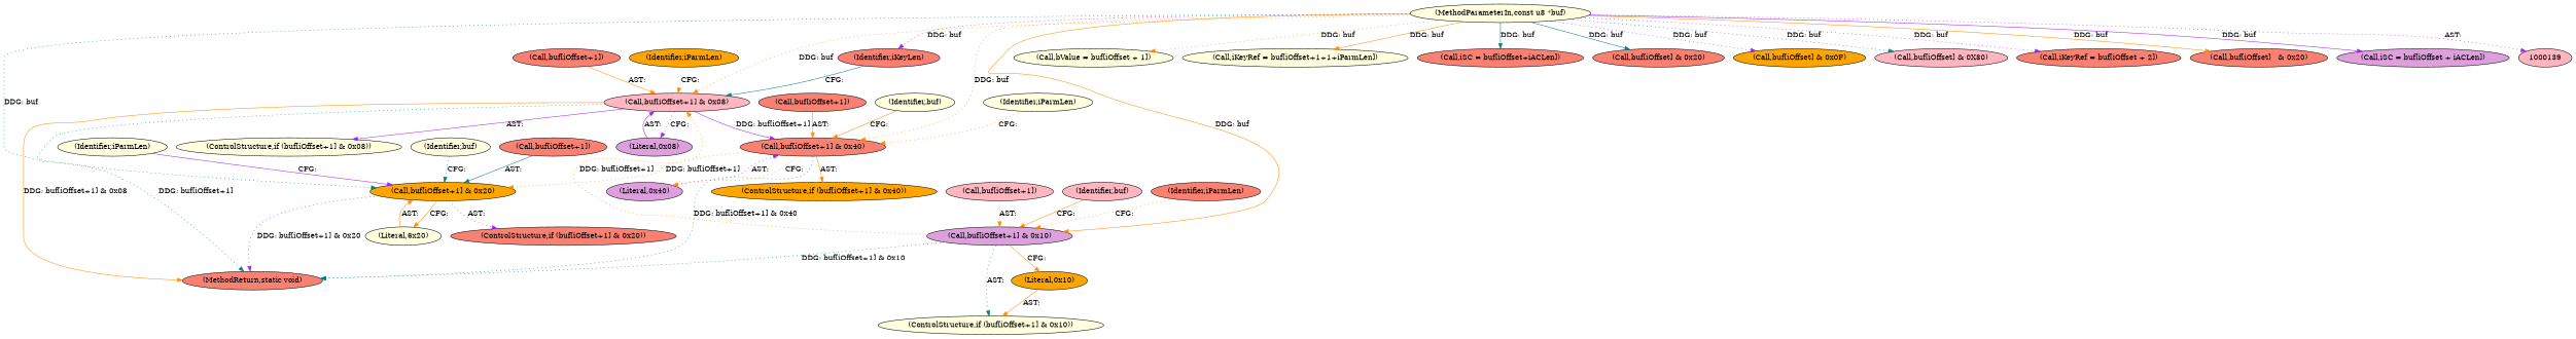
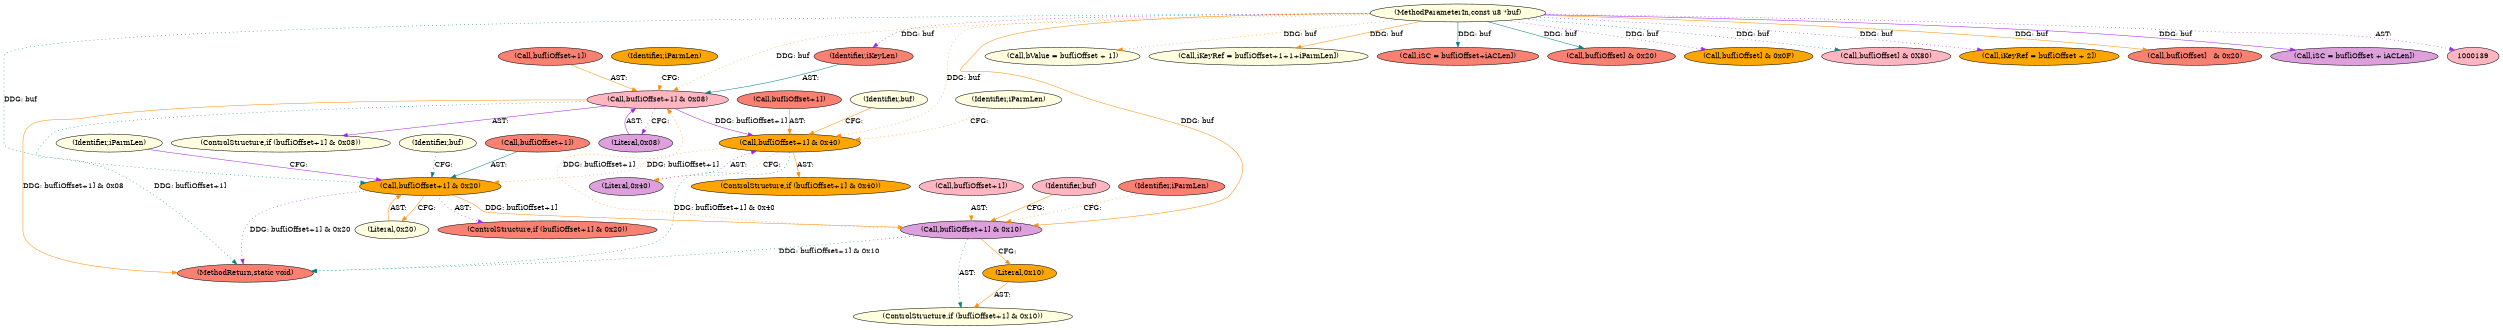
  digraph {
    node [fillcolor=lightyellow style=filled]
    edge [color=darkorange style=dotted]
    n1 [fillcolor=lightpink label="(Call,buf[iOffset+1] & 0x08)"]
-   n2 [fillcolor=salmon label="(Call,buf[iOffset+1] & 0x40)"]
+   n2 [fillcolor=orange label="(Call,buf[iOffset+1] & 0x40)"]
    n3 [label="(ControlStructure,if (buf[iOffset+1] & 0x08))"]
    n4 [fillcolor=plum label="(Literal,0x08)"]
    n5 [fillcolor=salmon label="(MethodReturn,static void)"]
    n6 [fillcolor=orange label="(Call,buf[iOffset+1] & 0x20)"]
    n7 [fillcolor=plum label="(Literal,0x40)"]
    n8 [fillcolor=orange label="(ControlStructure,if (buf[iOffset+1] & 0x40))"]
    n9 [fillcolor=plum label="(Call,buf[iOffset+1] & 0x10)"]
    n10 [fillcolor=orange label="(Literal,0x10)"]
    n11 [label="(ControlStructure,if (buf[iOffset+1] & 0x10))"]
-   n12 [label="(Literal,6x20)"]
+   n12 [label="(Literal,0x20)"]
    n13 [fillcolor=salmon label="(ControlStructure,if (buf[iOffset+1] & 0x20))"]
    n14 [label="(MethodParameterIn,const u8 *buf)"]
    n15 [label="(Call,bValue = buf[iOffset + 1])"]
    n16 [label="(Call,iKeyRef = buf[iOffset+1+1+iParmLen])"]
    n17 [fillcolor=salmon label="(Call,iSC = buf[iOffset+iACLen])"]
    n18 [fillcolor=salmon label="(Call,buf[iOffset] & 0x20)"]
    n19 [fillcolor=orange label="(Call,buf[iOffset] & 0x0F)"]
    n20 [fillcolor=lightpink label="(Call,buf[iOffset] & 0X80)"]
-   n21 [fillcolor=salmon label="(Call,iKeyRef = buf[iOffset + 2])"]
+   n21 [fillcolor=orange label="(Call,iKeyRef = buf[iOffset + 2])"]
    n22 [fillcolor=salmon label="(Call,buf[iOffset]   & 0x20)"]
    n23 [fillcolor=plum label="(Call,iSC = buf[iOffset + iACLen])"]
    1000139 [fillcolor=lightpink]
    n25 [fillcolor=salmon label="(Identifier,iKeyLen)"]
    n26 [fillcolor=salmon label="(Call,buf[iOffset+1])"]
    n27 [fillcolor=salmon label="(Call,buf[iOffset+1])"]
    n28 [fillcolor=lightpink label="(Call,buf[iOffset+1])"]
    n29 [label="(Identifier,iParmLen)"]
    n30 [fillcolor=orange label="(Identifier,iParmLen)"]
    n31 [fillcolor=lightpink label="(Identifier,buf)"]
    n32 [fillcolor=salmon label="(Identifier,iParmLen)"]
    n33 [label="(Identifier,buf)"]
    n34 [label="(Identifier,iParmLen)"]
    n35 [fillcolor=salmon label="(Call,buf[iOffset+1])"]
    n36 [label="(Identifier,buf)"]
    n1 -> n2 [color=purple label="DDG: buf[iOffset+1]" style=solid]
    n1 -> n3 [color=purple label="AST: " style=solid]
    n1 -> n4 [color=purple label="CFG: "]
    n1 -> n5 [color=teal label="DDG: buf[iOffset+1]"]
    n1 -> n5 [label="DDG: buf[iOffset+1] & 0x08" style=solid]
    n2 -> n5 [color=teal label="DDG: buf[iOffset+1] & 0x40"]
    n2 -> n6 [label="DDG: buf[iOffset+1]"]
    n2 -> n7 [label="CFG: "]
    n2 -> n8 [label="AST: " style=solid]
    n4 -> n1 [color=purple label="AST: " style=solid]
    n6 -> n5 [color=purple label="DDG: buf[iOffset+1] & 0x20"]
+   n6 -> n9 [label="DDG: buf[iOffset+1]" style=solid]
    n6 -> n12 [label="CFG: " style=solid]
    n6 -> n13 [color=purple label="AST: "]
    n7 -> n2 [color=purple label="AST: "]
    n9 -> n1 [label="DDG: buf[iOffset+1]"]
    n9 -> n5 [color=teal label="DDG: buf[iOffset+1] & 0x10"]
    n9 -> n10 [label="CFG: " style=solid]
    n9 -> n11 [color=teal label="AST: "]
    n10 -> n11 [label="AST: " style=solid]
    n12 -> n6 [label="AST: " style=solid]
    n14 -> n1 [label="DDG: buf"]
    n14 -> n2 [label="DDG: buf"]
    n14 -> n6 [color=teal label="DDG: buf"]
    n14 -> n9 [label="DDG: buf" style=solid]
    n14 -> n15 [label="DDG: buf"]
    n14 -> n16 [label="DDG: buf" style=solid]
    n14 -> n17 [color=teal label="DDG: buf" style=solid]
    n14 -> n18 [color=teal label="DDG: buf" style=solid]
    n14 -> n19 [color=purple label="DDG: buf"]
    n14 -> n20 [color=teal label="DDG: buf"]
    n14 -> n21 [color=purple label="DDG: buf"]
    n14 -> n22 [label="DDG: buf" style=solid]
    n14 -> n23 [color=purple label="DDG: buf" style=solid]
    n14 -> 1000139 [color=purple label="AST: "]
    n14 -> n25 [color=purple label="DDG: buf"]
-   n25 -> n1 [color=teal label="CFG: " style=solid]
+   n25 -> n1 [color=teal label="AST: " style=solid]
    n26 -> n6 [color=teal label="AST: " style=solid]
    n27 -> n1 [label="AST: " style=solid]
    n28 -> n9 [label="AST: "]
    n29 -> n6 [color=purple label="CFG: " style=solid]
    n30 -> n1 [label="CFG: "]
    n31 -> n9 [label="CFG: " style=solid]
    n32 -> n9 [label="CFG: "]
    n33 -> n6 [color=teal label="CFG: "]
    n34 -> n2 [label="CFG: "]
    n35 -> n2 [label="AST: " style=solid]
    n36 -> n2 [label="CFG: " style=solid]
  }
